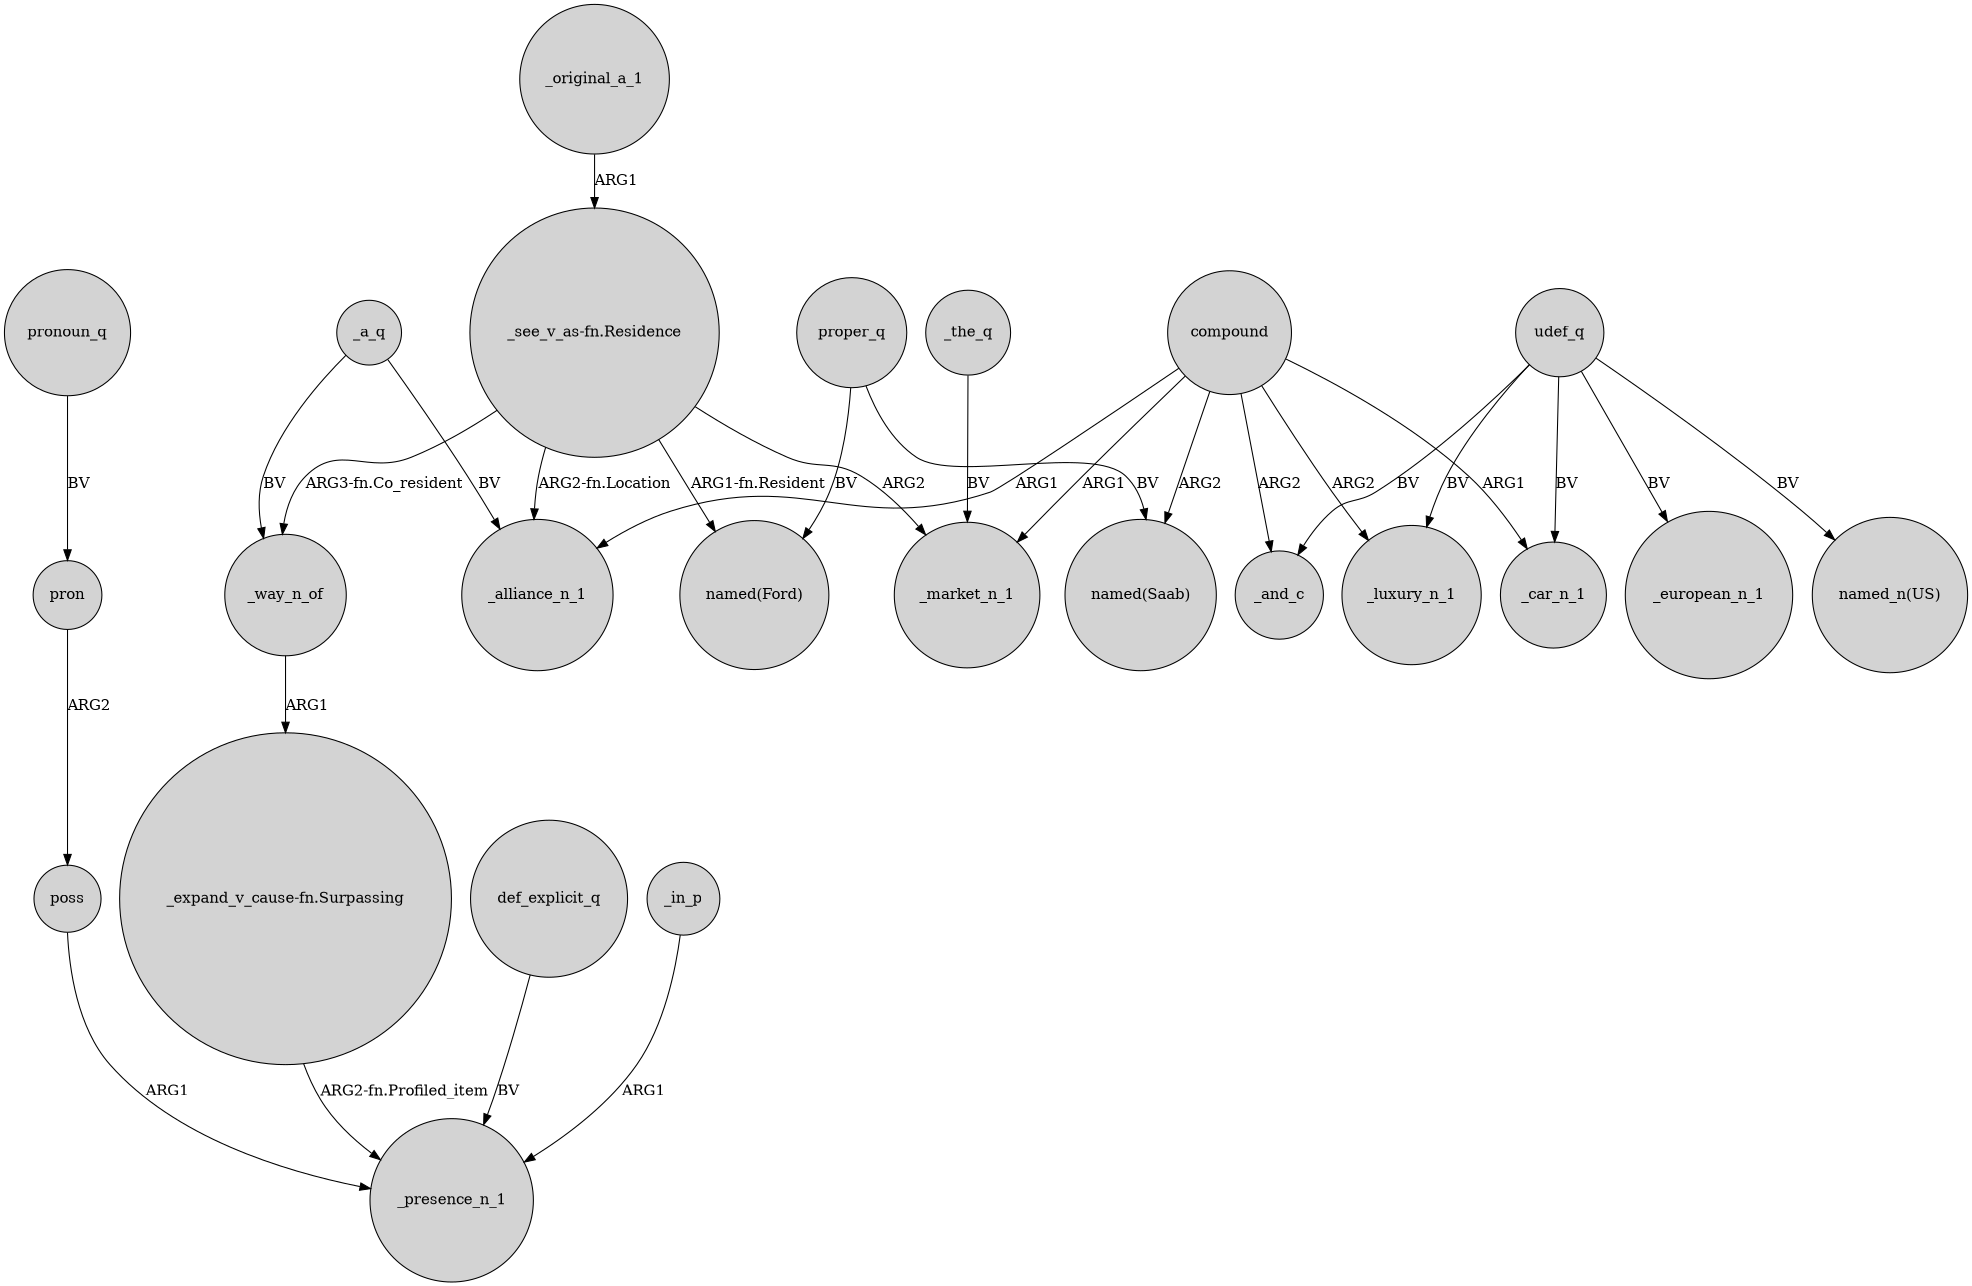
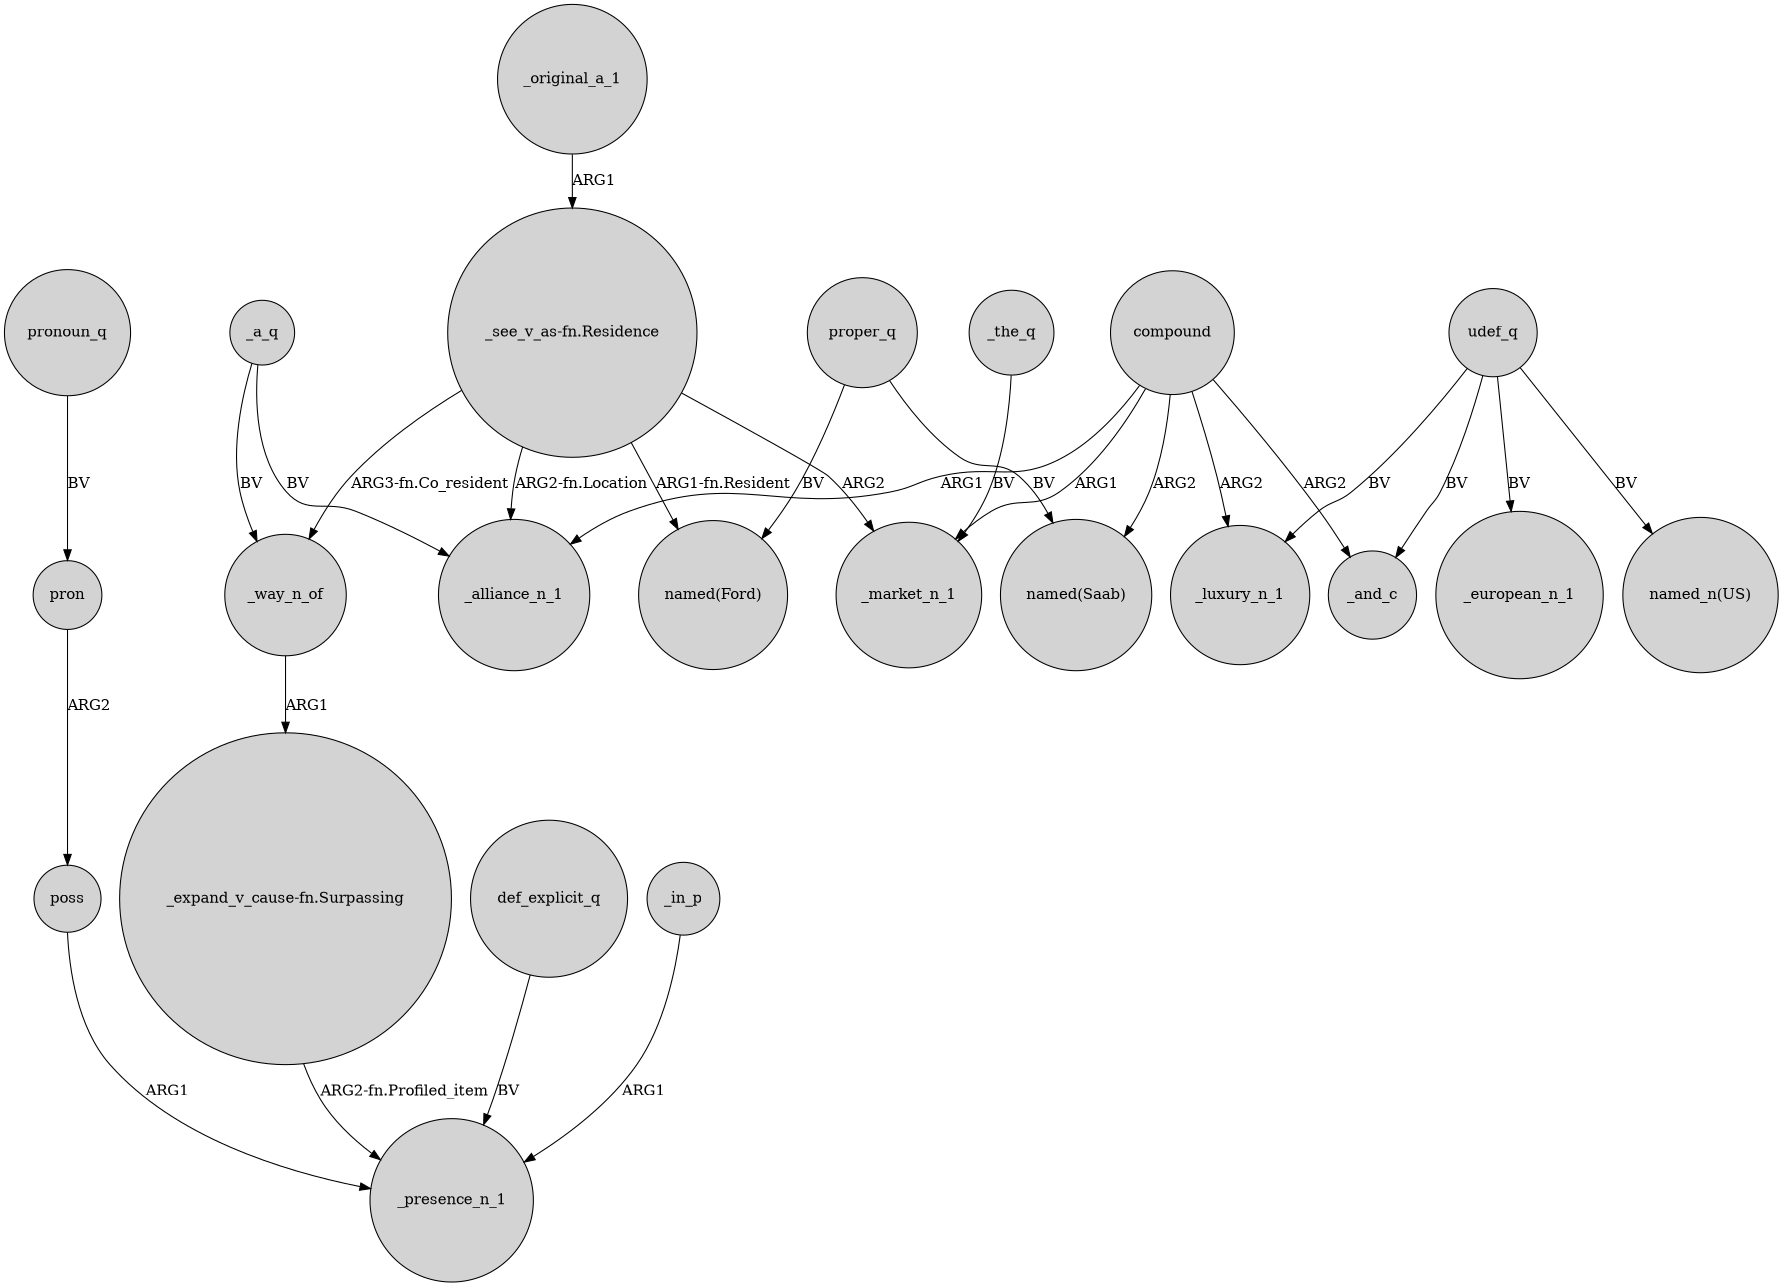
  digraph {
    node [shape=circle style=filled]
    _a_q
    _way_n_of
    _alliance_n_1
    "_expand_v_cause-fn.Surpassing"
    _presence_n_1
    compound
-   _car_n_1
    _luxury_n_1
    "named(Saab)"
    _and_c
    _market_n_1
    poss
    pron
    def_explicit_q
    proper_q
    "named(Ford)"
    "_see_v_as-fn.Residence"
    udef_q
    _european_n_1
    "named_n(US)"
    _in_p
    _the_q
    pronoun_q
    _original_a_1
    _a_q -> _way_n_of [label=BV]
    _a_q -> _alliance_n_1 [label=BV]
    _way_n_of -> "_expand_v_cause-fn.Surpassing" [label=ARG1]
    "_expand_v_cause-fn.Surpassing" -> _presence_n_1 [label="ARG2-fn.Profiled_item"]
    compound -> _alliance_n_1 [label=ARG1]
-   compound -> _car_n_1 [label=ARG1]
    compound -> _luxury_n_1 [label=ARG2]
    compound -> "named(Saab)" [label=ARG2]
    compound -> _and_c [label=ARG2]
    compound -> _market_n_1 [label=ARG1]
    poss -> _presence_n_1 [label=ARG1]
    pron -> poss [label=ARG2]
    def_explicit_q -> _presence_n_1 [label=BV]
    proper_q -> "named(Saab)" [label=BV]
    proper_q -> "named(Ford)" [label=BV]
    "_see_v_as-fn.Residence" -> _way_n_of [label="ARG3-fn.Co_resident"]
    "_see_v_as-fn.Residence" -> _alliance_n_1 [label="ARG2-fn.Location"]
    "_see_v_as-fn.Residence" -> _market_n_1 [label=ARG2]
    "_see_v_as-fn.Residence" -> "named(Ford)" [label="ARG1-fn.Resident"]
-   udef_q -> _car_n_1 [label=BV]
    udef_q -> _luxury_n_1 [label=BV]
    udef_q -> _and_c [label=BV]
    udef_q -> _european_n_1 [label=BV]
    udef_q -> "named_n(US)" [label=BV]
    _in_p -> _presence_n_1 [label=ARG1]
    _the_q -> _market_n_1 [label=BV]
    pronoun_q -> pron [label=BV]
    _original_a_1 -> "_see_v_as-fn.Residence" [label=ARG1]
  }
